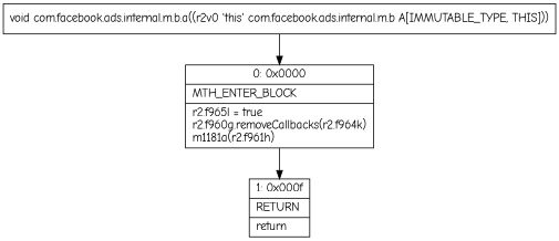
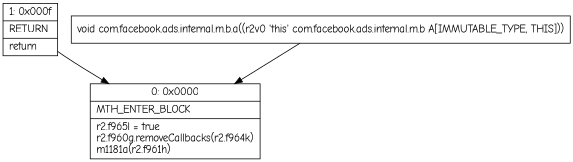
  digraph {
    fontname="Comic Neue"
    node [shape=record fontname="Comic Neue"]
    edge [fontname="Comic Neue"]
    n1 [label="{0\:\ 0x0000|MTH_ENTER_BLOCK\l|r2.f965l = true\lr2.f960g.removeCallbacks(r2.f964k)\lm1181a(r2.f961h)\l}"]
    n2 [label="{1\:\ 0x000f|RETURN\l|return\l}"]
    n3 [label="{void com.facebook.ads.internal.m.b.a((r2v0 'this' com.facebook.ads.internal.m.b A[IMMUTABLE_TYPE, THIS])) }"]
-   n1 -> n2
+   n2 -> n1
    n3 -> n1
  }
